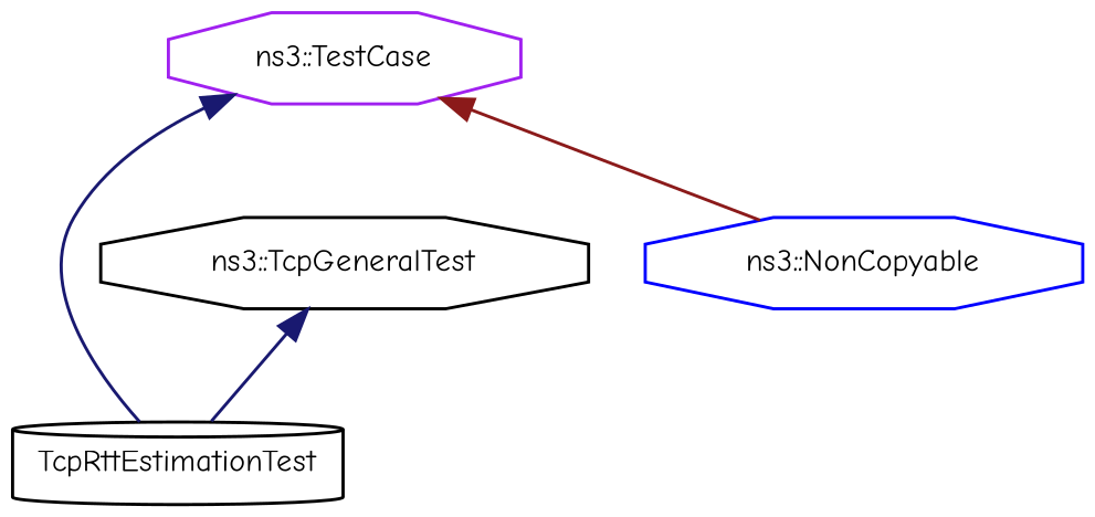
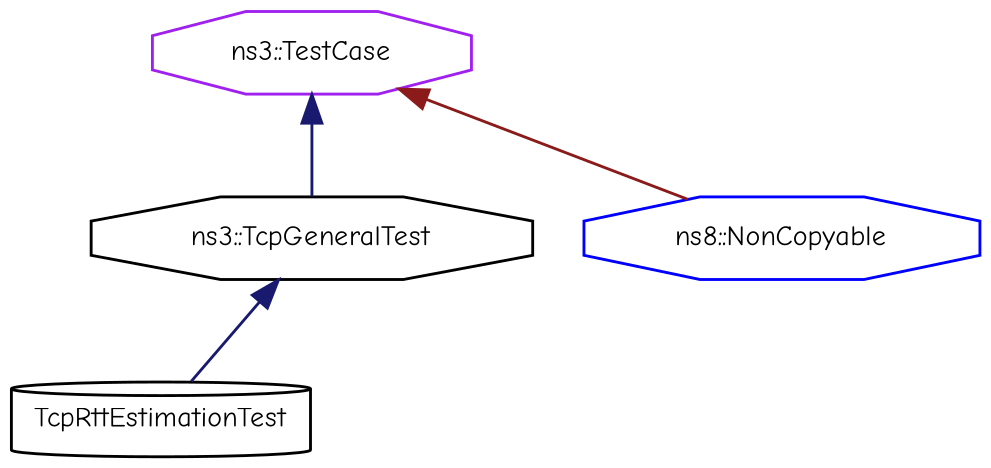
  digraph {
    fontname="Comic Neue"
    node [color=black fillcolor=white fontname="Comic Neue" fontsize=10 shape=octagon style=filled]
    edge [color=midnightblue dir=back fontname="Comic Neue" fontsize=10 labelfontname=Helvetica labelfontsize=10 style=solid]
    n1 [height=0.2 label=TcpRttEstimationTest shape=cylinder width=0.4]
    n2 [height=0.2 label="ns3::TcpGeneralTest" width=0.4]
    n3 [color=purple height=0.2 label="ns3::TestCase" width=0.4]
-   n4 [color=blue height=0.2 label="ns3::NonCopyable" width=0.4]
+   n4 [color=blue height=0.2 label="ns8::NonCopyable" width=0.4]
    n2 -> n1
-   n3 -> n1
+   n3 -> n2
    n3 -> n4 [color=firebrick4]
  }
